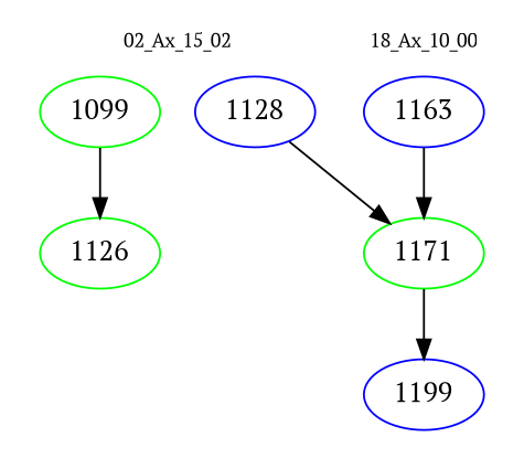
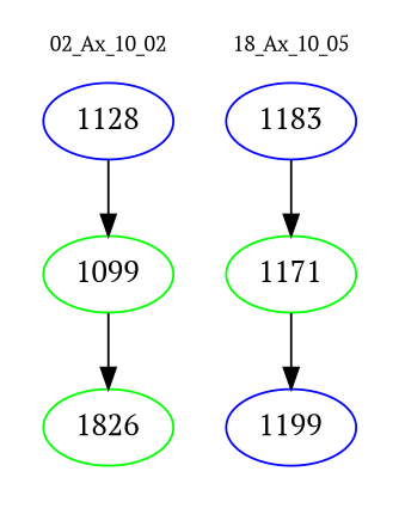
  digraph {
    fontname="PT Serif"
    node [color=blue fontname="PT Serif"]
    edge [color=black fontname="PT Serif"]
    n1 [label=1128]
    n2 [color=green label=1099]
-   n3 [color=green label=1126]
-   n4 [label=1163]
+   n3 [color=green label=1826]
+   n4 [label=1183]
    n5 [color=green label=1171]
    n6 [label=1199]
    subgraph cluster_1 {
      color=white
      fontsize=10
-     label="02_Ax_15_02"
+     label="02_Ax_10_02"
      n1
      n2
      n3
    }
    subgraph cluster_2 {
      color=white
      fontsize=10
-     label="18_Ax_10_00"
+     label="18_Ax_10_05"
      n4
      n5
      n6
    }
-   n1 -> n5
+   n1 -> n2
    n2 -> n3
    n4 -> n5
    n5 -> n6
  }
